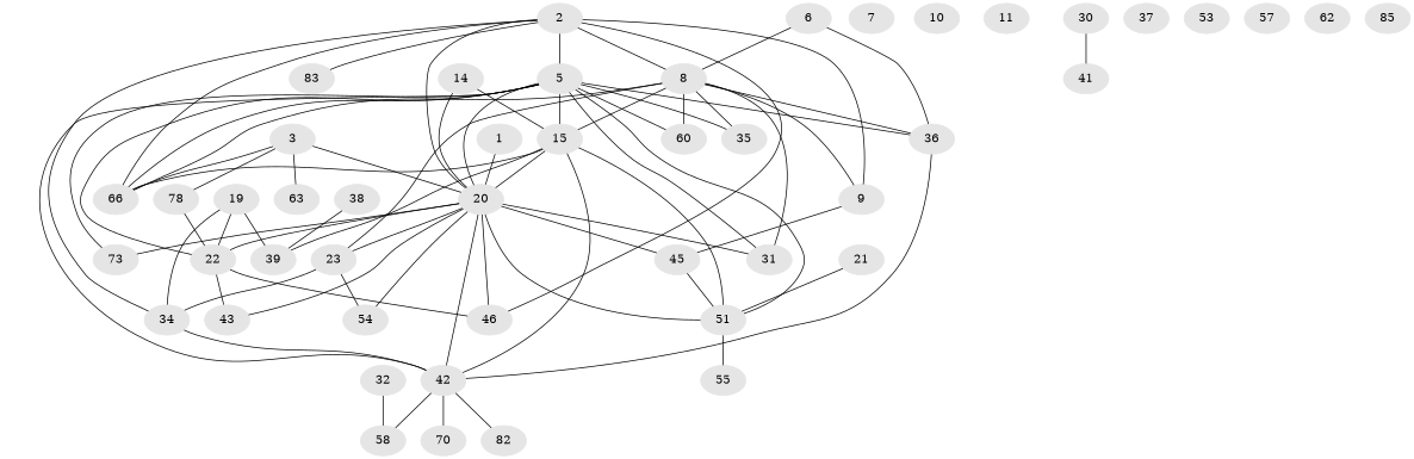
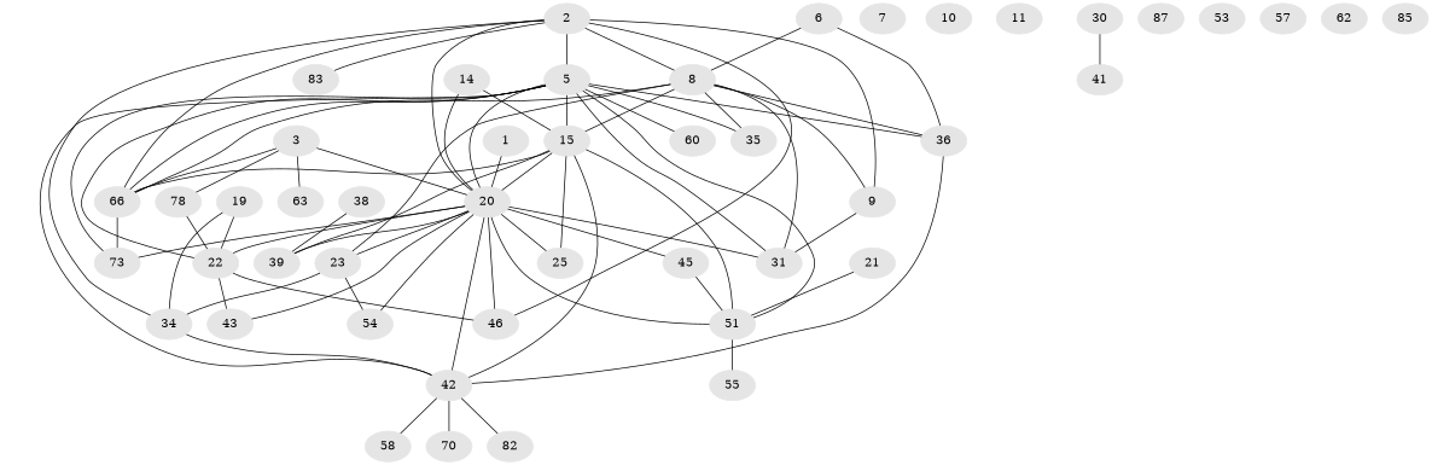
  graph {
    node [color=gray90 style=filled]
    20 [super="+24+47+68+29+87"]
    46
    22 [super="+94+44"]
    31 [super="+66"]
    42 [super="+48+71"]
    51 [super="+56"]
    73
    23 [super="+40"]
    45
+   25
    39
    43 [super="+67+50"]
    54 [super="+64"]
    1
    2 [super="+76+4"]
    5 [super="+52+77+12+78"]
    8 [super="+91+27+61"]
    9 [super="+49"]
    n19 [label=66 super="+33+28"]
    34 [super="+74"]
    83
    15 [super="+72+17"]
    35
    36 [super="+59"]
    60
    3 [super="+75"]
    n27 [label=78]
    63
    58
    70
    82
    55 [super="+84"]
    6
    7
    10
    11 [super="+26"]
    14
    19 [super="+88"]
    21
    30
    41
-   32
-   37
+   37 [label=87]
    38
    53
    57
    62
    85
    20 -- 46
    20 -- 22 [weight=2]
    20 -- 31 [weight=2]
    20 -- 42
    20 -- 51
    20 -- 73
    20 -- 23 [weight=2]
    20 -- 45
-   19 -- 39
+   20 -- 25
+   20 -- 39
    20 -- 43
    20 -- 54
    22 -- 46
    22 -- 43 [weight=2]
    42 -- 58
    42 -- 70
    42 -- 82
    51 -- 55
    23 -- 54
    23 -- 34
    45 -- 51
    1 -- 20
    2 -- 20
    2 -- 46
    2 -- 5 [weight=2]
    2 -- 8
    2 -- 9
    2 -- n19
    2 -- 34
    2 -- 83
    5 -- 20
    5 -- 22
    5 -- 31 [weight=2]
    5 -- 42
    5 -- 51
    5 -- 73
    5 -- n19
    5 -- 15
    5 -- 35
    5 -- 36
    5 -- 60
    8 -- 31
    8 -- 23
    8 -- 9
    8 -- n19
    8 -- 15 [weight=2]
    8 -- 35
    8 -- 36
-   8 -- 60
-   9 -- 45
+   9 -- 31
+   n19 -- 73
    34 -- 42
    15 -- 20
    15 -- 42
    15 -- 51
+   15 -- 25
    15 -- 39
    15 -- n19
    36 -- 42
    3 -- 20
    3 -- n19
    3 -- n27
    3 -- 63
    n27 -- 22
    6 -- 8
    6 -- 36
    14 -- 20
    14 -- 15
    19 -- 22
    19 -- 34
    21 -- 51
    30 -- 41
-   32 -- 58
    38 -- 39
  }
